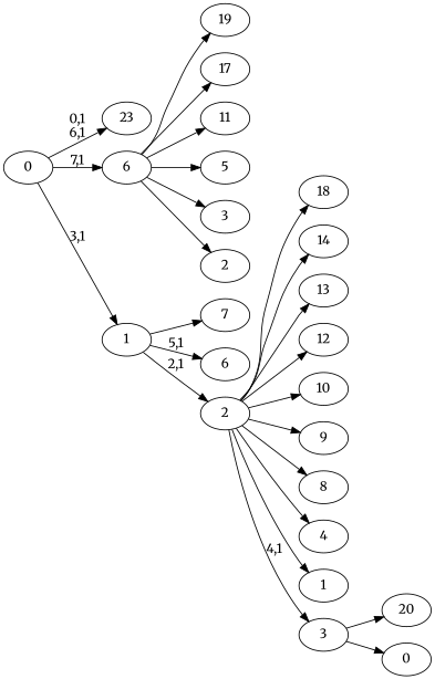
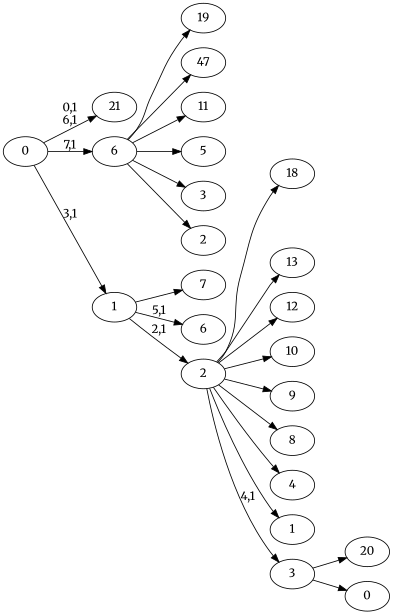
  digraph {
    fontname=Merriweather
    rankdir=LR
    node [fontname=Merriweather]
    edge [fontname=Merriweather]
-   n1 [label=23]
+   n1 [label=21]
    n2 [label=20]
    n3 [label=19]
    n4 [label=18]
-   n5 [label=17]
-   n6 [label=14]
+   n5 [label=47]
    n7 [label=13]
    n8 [label=12]
    n9 [label=11]
    n10 [label=10]
    n11 [label=9]
    n12 [label=8]
    n13 [label=7]
    n14 [label=6]
    n15 [label=5]
    n16 [label=4]
    n17 [label=3]
    n18 [label=2]
    6
    n20 [label=1]
    n21 [label=0]
    3
    2
    1
    0
    6 -> n3
    6 -> n5
    6 -> n9
    6 -> n15
    6 -> n17
    6 -> n18
    3 -> n2
    3 -> n21
    2 -> n4
-   2 -> n6
    2 -> n7
    2 -> n8
    2 -> n10
    2 -> n11
    2 -> n12
    2 -> n16
    2 -> n20
    2 -> 3 [label="4,1"]
    1 -> n13
    1 -> n14 [label="5,1"]
    1 -> 2 [label="2,1"]
    0 -> n1 [label="0,1\n6,1"]
    0 -> 6 [label="7,1"]
    0 -> 1 [label="3,1"]
  }
